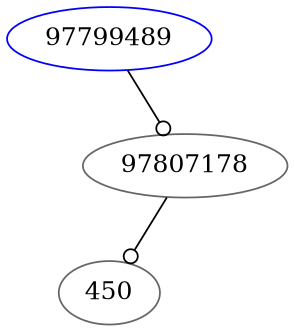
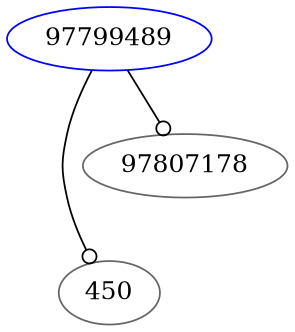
  strict digraph {
    node [color=gray40]
    edge [arrowhead=odot]
    n1 [label=450]
    97799489 [color=blue]
    97807178
-   97807178 -> n1
+   97799489 -> n1
    97799489 -> 97807178
  }
